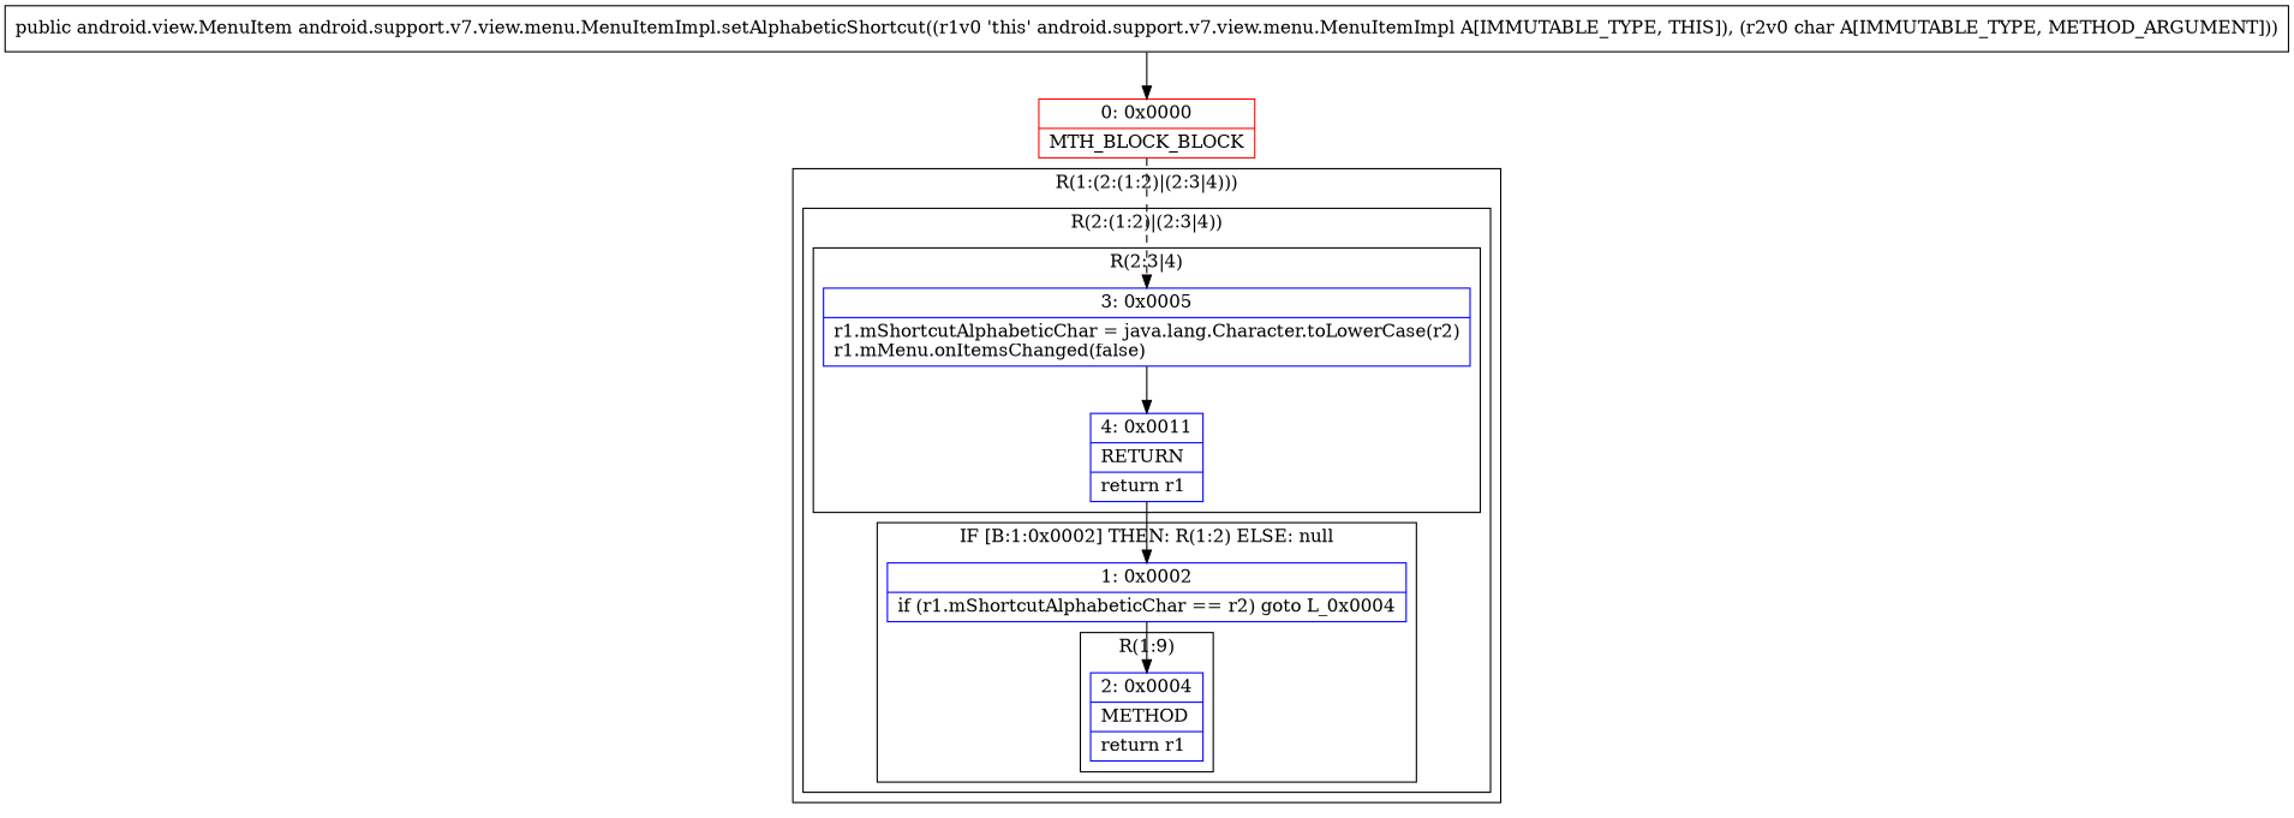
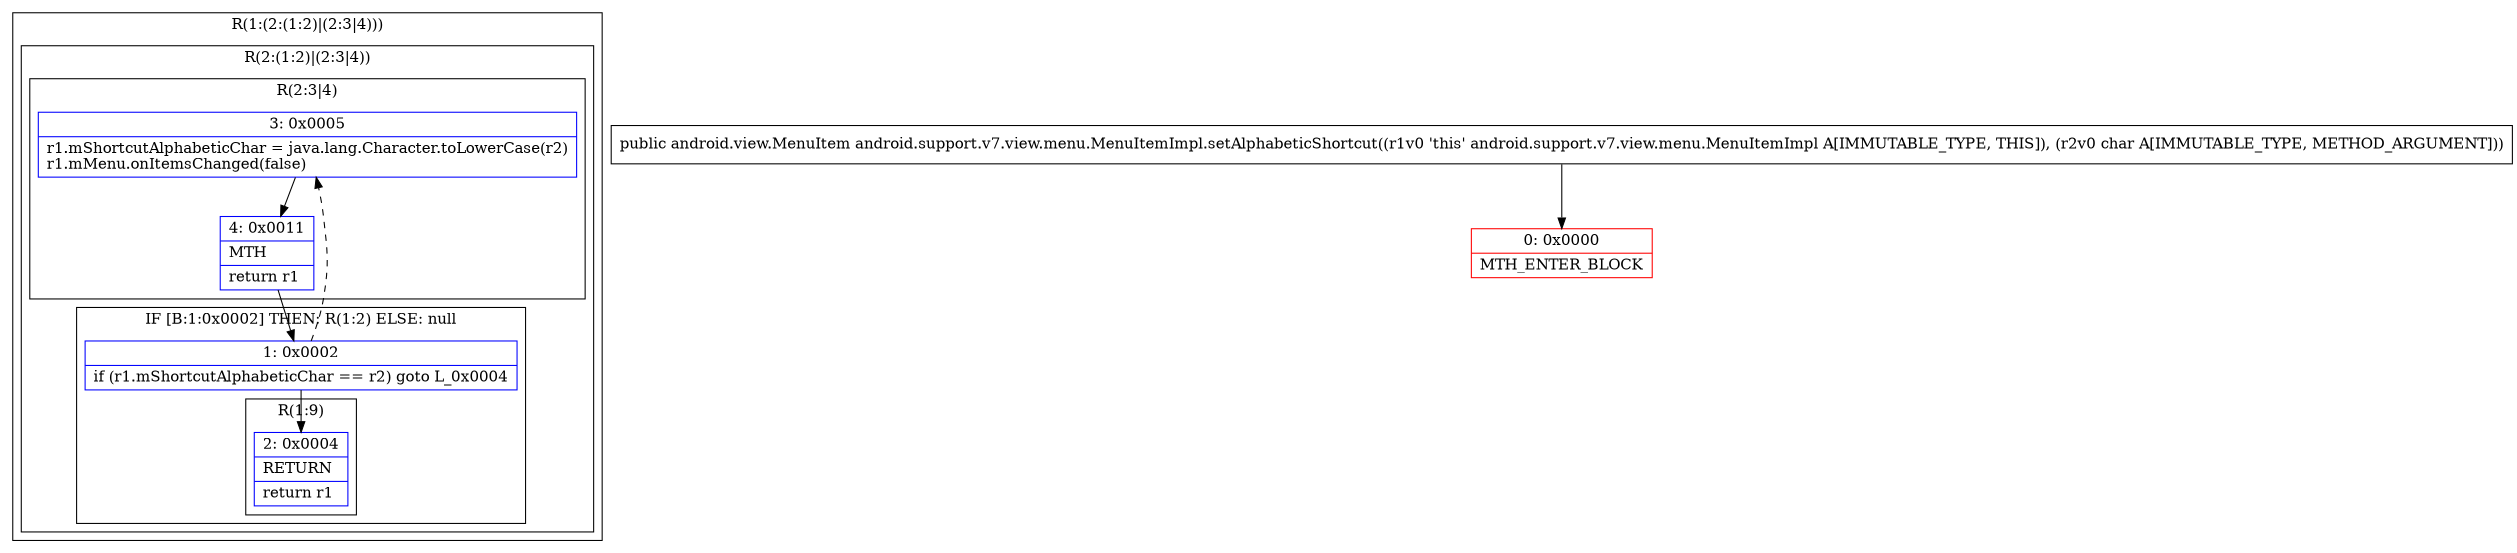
  digraph {
    node [color=blue shape=record]
-   n1 [label="{2\:\ 0x0004|METHOD\l|return r1\l}"]
+   n1 [label="{2\:\ 0x0004|RETURN\l|return r1\l}"]
    n2 [label="{1\:\ 0x0002|if (r1.mShortcutAlphabeticChar == r2) goto L_0x0004\l}"]
    n3 [label="{3\:\ 0x0005|r1.mShortcutAlphabeticChar = java.lang.Character.toLowerCase(r2)\lr1.mMenu.onItemsChanged(false)\l}"]
-   n4 [label="{4\:\ 0x0011|RETURN\l|return r1\l}"]
-   n5 [color=red label="{0\:\ 0x0000|MTH_BLOCK_BLOCK\l}"]
+   n4 [label="{4\:\ 0x0011|MTH\l|return r1\l}"]
+   n5 [color=red label="{0\:\ 0x0000|MTH_ENTER_BLOCK\l}"]
    n6 [label="{public android.view.MenuItem android.support.v7.view.menu.MenuItemImpl.setAlphabeticShortcut((r1v0 'this' android.support.v7.view.menu.MenuItemImpl A[IMMUTABLE_TYPE, THIS]), (r2v0 char A[IMMUTABLE_TYPE, METHOD_ARGUMENT])) }" color=""]
    subgraph cluster_1 {
      label="R(1:(2:(1:2)|(2:3|4)))"
      subgraph cluster_2 {
        label="R(2:(1:2)|(2:3|4))"
        subgraph cluster_3 {
          label="IF [B:1:0x0002] THEN: R(1:2) ELSE: null"
          n2
          subgraph cluster_4 {
            label="R(1:9)"
            n1
          }
        }
        subgraph cluster_5 {
          label="R(2:3|4)"
          n3
          n4
        }
      }
    }
    n2 -> n1
-   n5 -> n3 [style=dashed]
+   n2 -> n3 [style=dashed]
    n3 -> n4
    n4 -> n2
    n6 -> n5
  }
